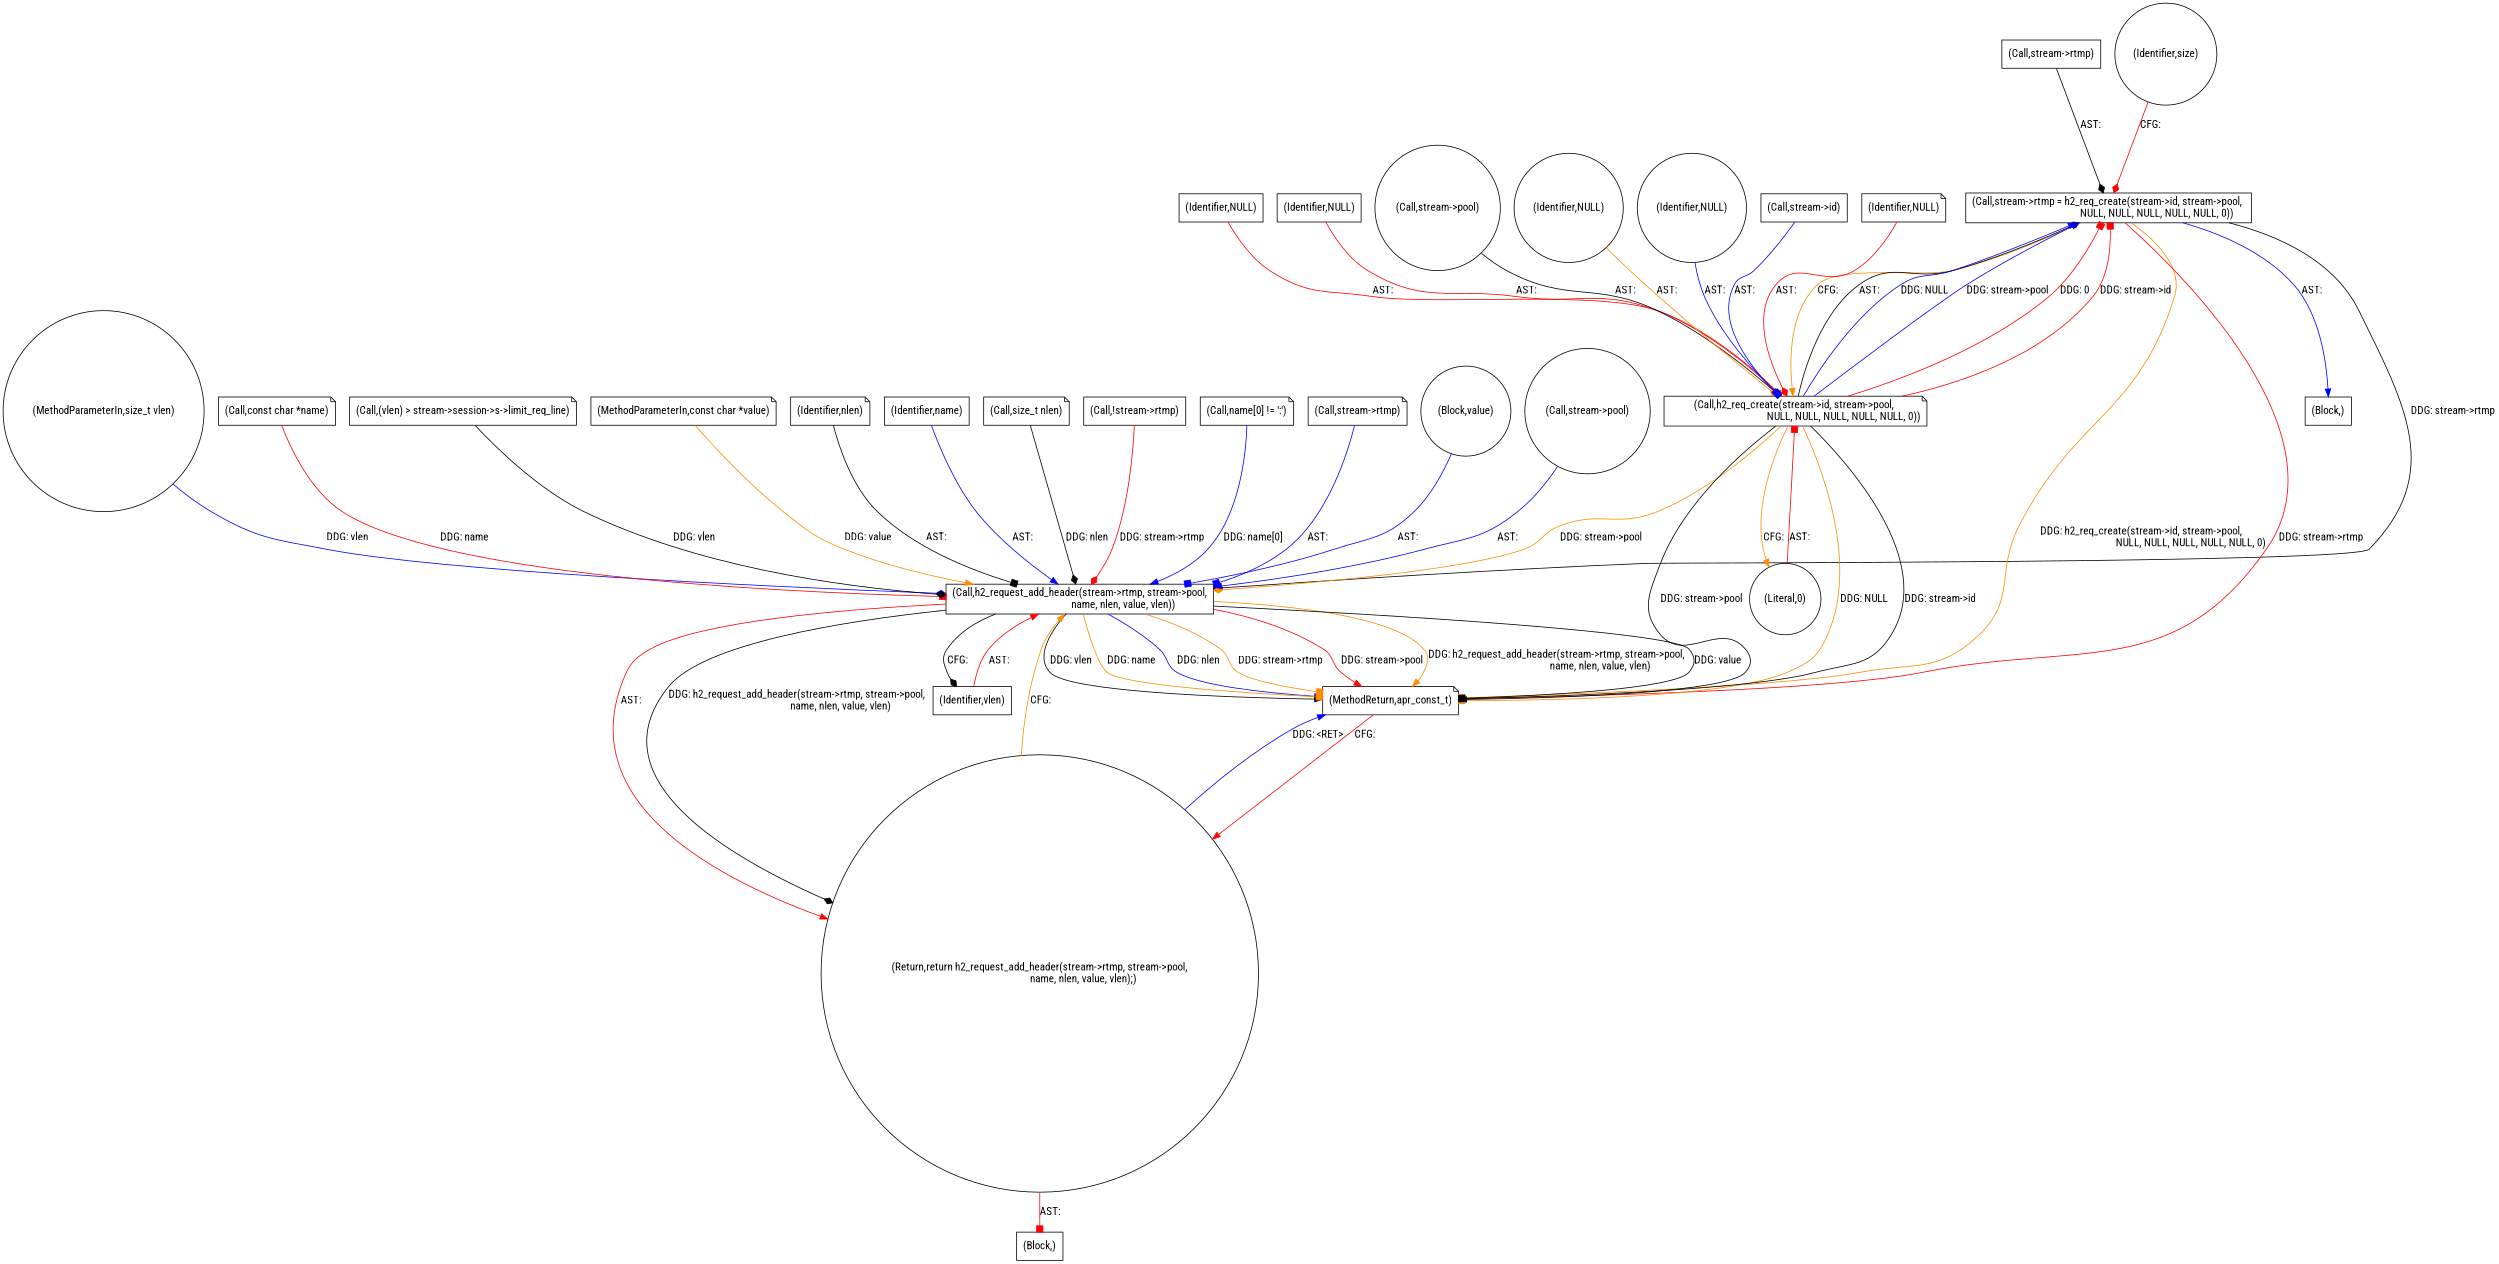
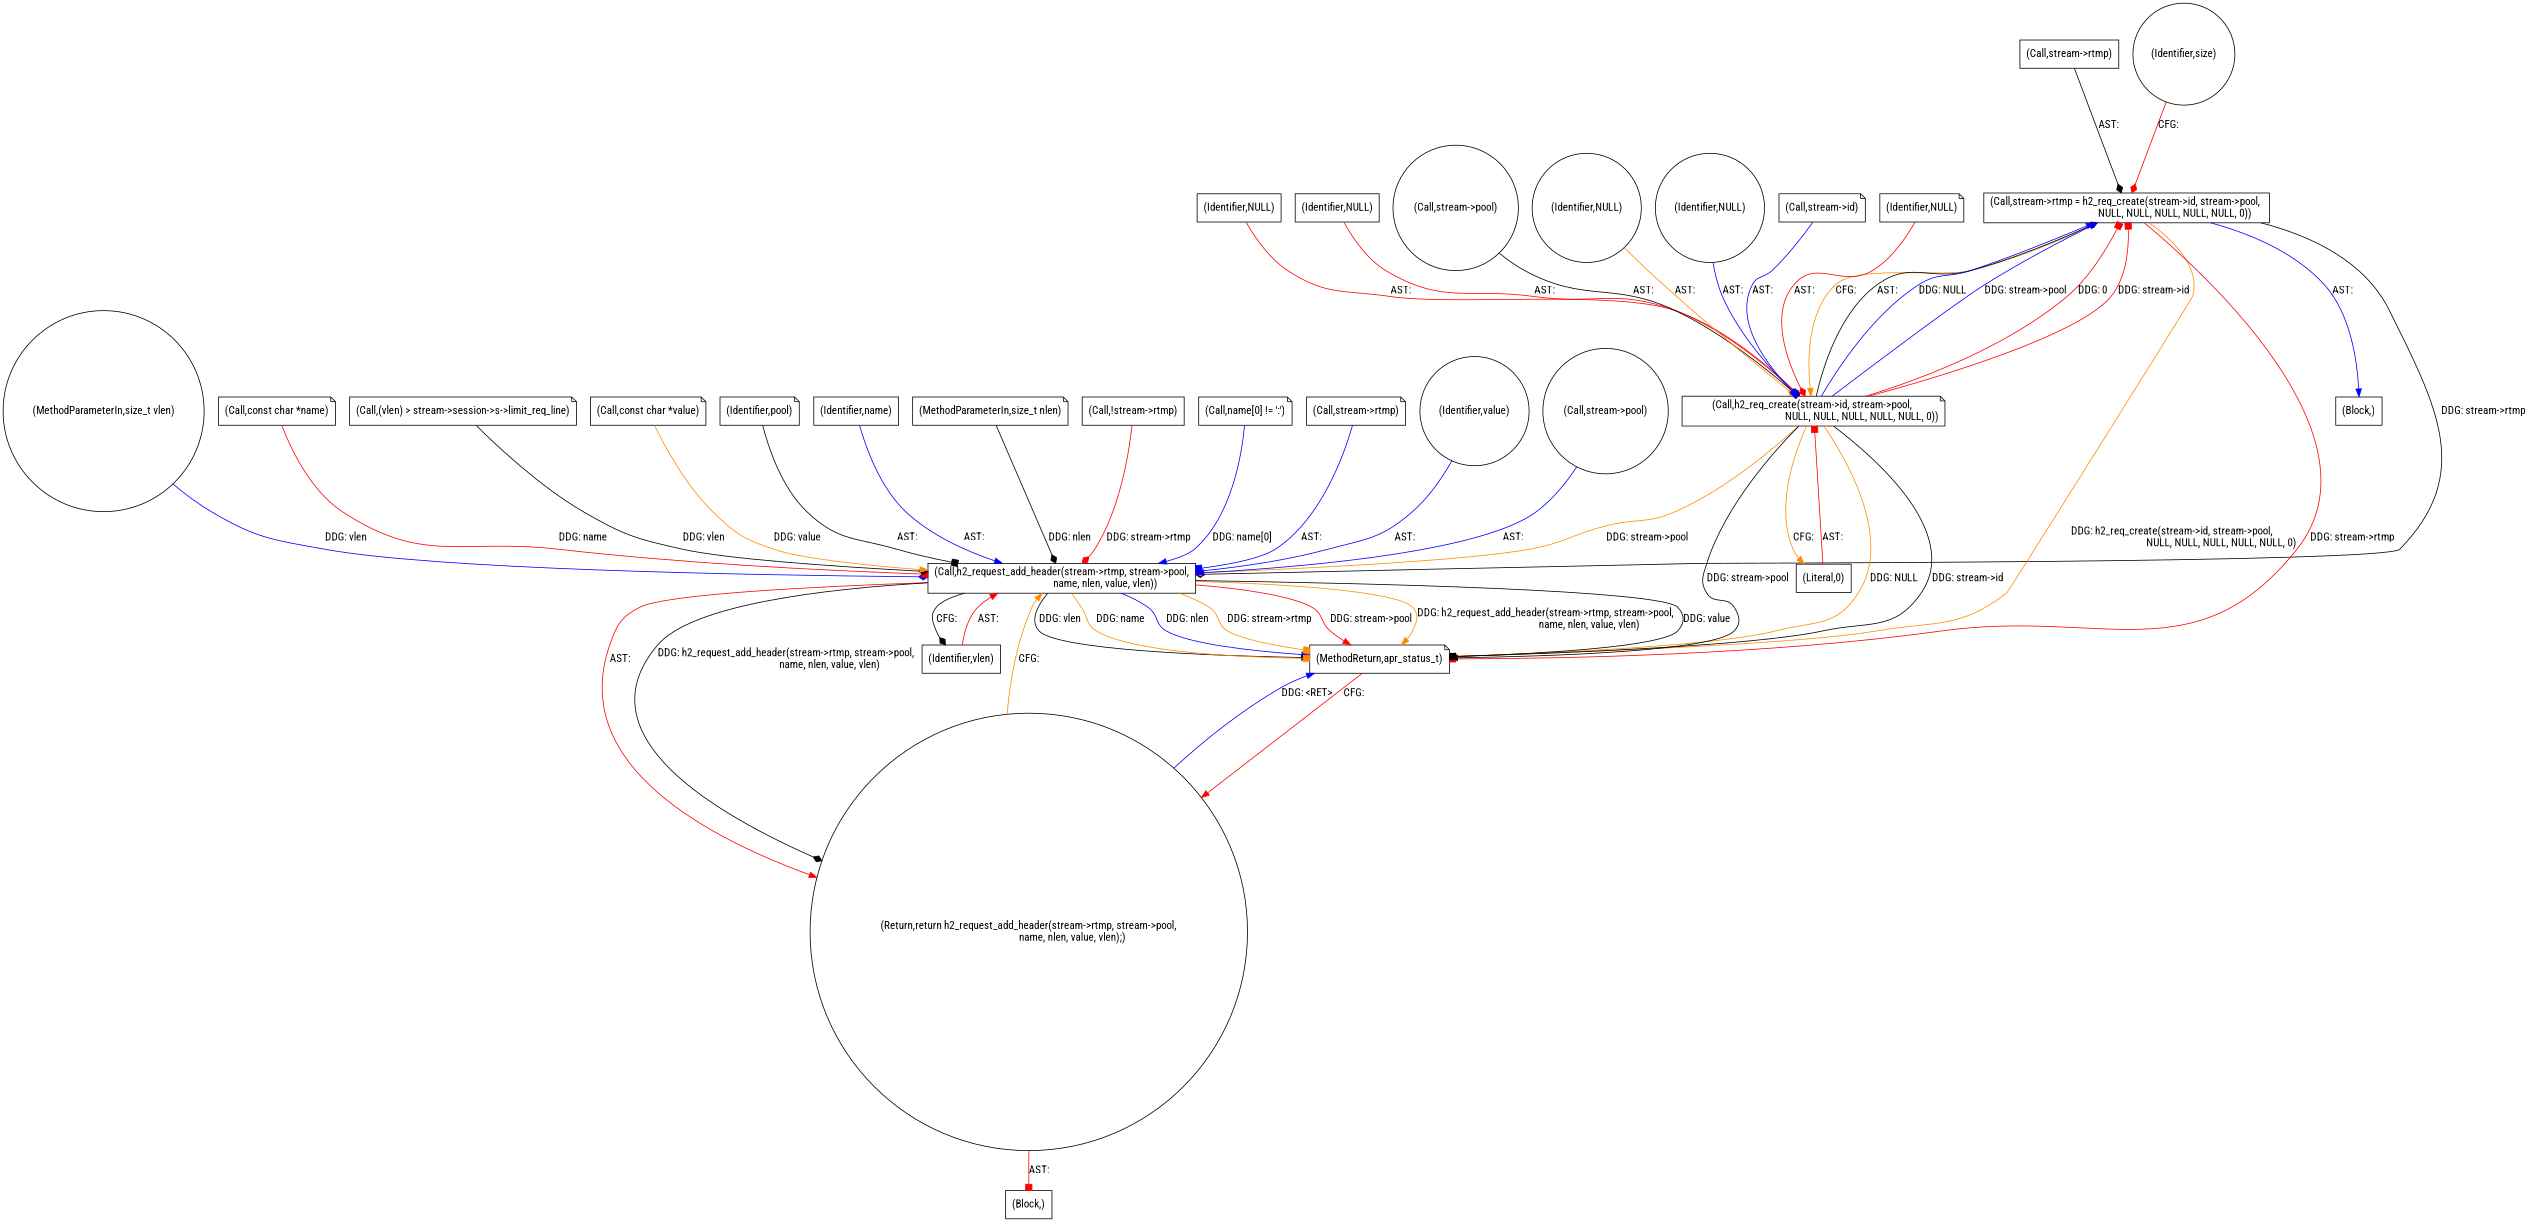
  digraph {
    fontname="Roboto Condensed"
    node [fontname="Roboto Condensed" shape=box]
    edge [arrowhead=normal color=red fontname="Roboto Condensed"]
    n1 [label="(Call,stream->rtmp = h2_req_create(stream->id, stream->pool, \n                                         NULL, NULL, NULL, NULL, NULL, 0))"]
    n2 [label="(Call,h2_req_create(stream->id, stream->pool, \n                                         NULL, NULL, NULL, NULL, NULL, 0))" shape=note]
    n3 [label="(Call,h2_request_add_header(stream->rtmp, stream->pool,\n                                     name, nlen, value, vlen))"]
-   n4 [label="(MethodReturn,apr_const_t)" shape=note]
+   n4 [label="(MethodReturn,apr_status_t)" shape=note]
    n5 [label="(Block,)"]
-   n6 [label="(Literal,0)" shape=circle]
+   n6 [label="(Literal,0)"]
    n7 [label="(Return,return h2_request_add_header(stream->rtmp, stream->pool,\n                                     name, nlen, value, vlen);)" shape=circle]
    n8 [label="(Identifier,vlen)"]
    n9 [label="(Block,)"]
    n10 [label="(MethodParameterIn,size_t vlen)" shape=circle]
    n11 [label="(Call,const char *name)" shape=note]
    n12 [label="(Call,(vlen) > stream->session->s->limit_req_line)" shape=note]
    n13 [label="(Call,stream->rtmp)"]
-   n14 [label="(MethodParameterIn,const char *value)" shape=note]
-   n15 [label="(Identifier,nlen)" shape=note]
+   n14 [label="(Call,const char *value)" shape=note]
+   n15 [label="(Identifier,pool)" shape=note]
    n16 [label="(Identifier,name)"]
    n17 [label="(Identifier,NULL)"]
    n18 [label="(Identifier,size)" shape=circle]
-   n19 [label="(Call,size_t nlen)" shape=note]
+   n19 [label="(MethodParameterIn,size_t nlen)" shape=note]
    n20 [label="(Call,!stream->rtmp)"]
    n21 [label="(Identifier,NULL)"]
    n22 [label="(Call,stream->pool)" shape=circle]
    n23 [label="(Call,name[0] != ':')" shape=note]
    n24 [label="(Call,stream->rtmp)" shape=note]
    n25 [label="(Identifier,NULL)" shape=circle]
    n26 [label="(Identifier,NULL)" shape=circle]
-   n27 [label="(Call,stream->id)"]
-   n28 [label="(Block,value)" shape=circle]
+   n27 [label="(Call,stream->id)" shape=note]
+   n28 [label="(Identifier,value)" shape=circle]
    n29 [label="(Call,stream->pool)" shape=circle]
    n30 [label="(Identifier,NULL)" shape=note]
    n1 -> n2 [color=darkorange label="CFG: "]
    n1 -> n3 [arrowhead=diamond color=black label="DDG: stream->rtmp"]
    n1 -> n4 [arrowhead=box color=darkorange label="DDG: h2_req_create(stream->id, stream->pool, \n                                         NULL, NULL, NULL, NULL, NULL, 0)"]
    n1 -> n4 [arrowhead=box label="DDG: stream->rtmp"]
    n1 -> n5 [color=blue label="AST: "]
    n2 -> n1 [arrowhead=diamond color=black label="AST: "]
    n2 -> n1 [color=blue label="DDG: NULL"]
    n2 -> n1 [color=blue label="DDG: stream->pool"]
    n2 -> n1 [arrowhead=box label="DDG: 0"]
    n2 -> n1 [arrowhead=box label="DDG: stream->id"]
    n2 -> n3 [arrowhead=diamond color=darkorange label="DDG: stream->pool"]
    n2 -> n4 [arrowhead=box color=darkorange label="DDG: NULL"]
    n2 -> n4 [arrowhead=box color=black label="DDG: stream->id"]
    n2 -> n4 [color=black label="DDG: stream->pool"]
    n2 -> n6 [color=darkorange label="CFG: "]
    n3 -> n4 [color=blue label="DDG: nlen"]
    n3 -> n4 [arrowhead=box color=darkorange label="DDG: stream->rtmp"]
    n3 -> n4 [label="DDG: stream->pool"]
    n3 -> n4 [color=darkorange label="DDG: h2_request_add_header(stream->rtmp, stream->pool,\n                                     name, nlen, value, vlen)"]
    n3 -> n4 [arrowhead=box color=black label="DDG: value"]
    n3 -> n4 [color=black label="DDG: vlen"]
    n3 -> n4 [arrowhead=box color=darkorange label="DDG: name"]
    n3 -> n7 [label="AST: "]
    n3 -> n7 [arrowhead=diamond color=black label="DDG: h2_request_add_header(stream->rtmp, stream->pool,\n                                     name, nlen, value, vlen)"]
    n3 -> n8 [arrowhead=diamond color=black label="CFG: "]
    n4 -> n7 [label="CFG: "]
    n6 -> n2 [arrowhead=box label="AST: "]
    n7 -> n3 [color=darkorange label="CFG: "]
    n7 -> n4 [color=blue label="DDG: <RET>"]
    n7 -> n9 [arrowhead=box label="AST: "]
    n8 -> n3 [label="AST: "]
    n10 -> n3 [arrowhead=diamond color=blue label="DDG: vlen"]
    n11 -> n3 [arrowhead=box label="DDG: name"]
    n12 -> n3 [arrowhead=diamond color=black label="DDG: vlen"]
    n13 -> n1 [arrowhead=diamond color=black label="AST: "]
    n14 -> n3 [color=darkorange label="DDG: value"]
    n15 -> n3 [arrowhead=box color=black label="AST: "]
    n16 -> n3 [color=blue label="AST: "]
    n17 -> n2 [arrowhead=diamond label="AST: "]
    n18 -> n1 [arrowhead=diamond label="CFG: "]
    n19 -> n3 [arrowhead=diamond color=black label="DDG: nlen"]
    n20 -> n3 [arrowhead=diamond label="DDG: stream->rtmp"]
    n21 -> n2 [label="AST: "]
    n22 -> n2 [arrowhead=box color=black label="AST: "]
    n23 -> n3 [color=blue label="DDG: name[0]"]
    n24 -> n3 [arrowhead=box color=blue label="AST: "]
    n25 -> n2 [arrowhead=diamond color=darkorange label="AST: "]
    n26 -> n2 [arrowhead=box color=blue label="AST: "]
    n27 -> n2 [color=blue label="AST: "]
    n28 -> n3 [arrowhead=box color=blue label="AST: "]
    n29 -> n3 [color=blue label="AST: "]
    n30 -> n2 [arrowhead=diamond label="AST: "]
  }
